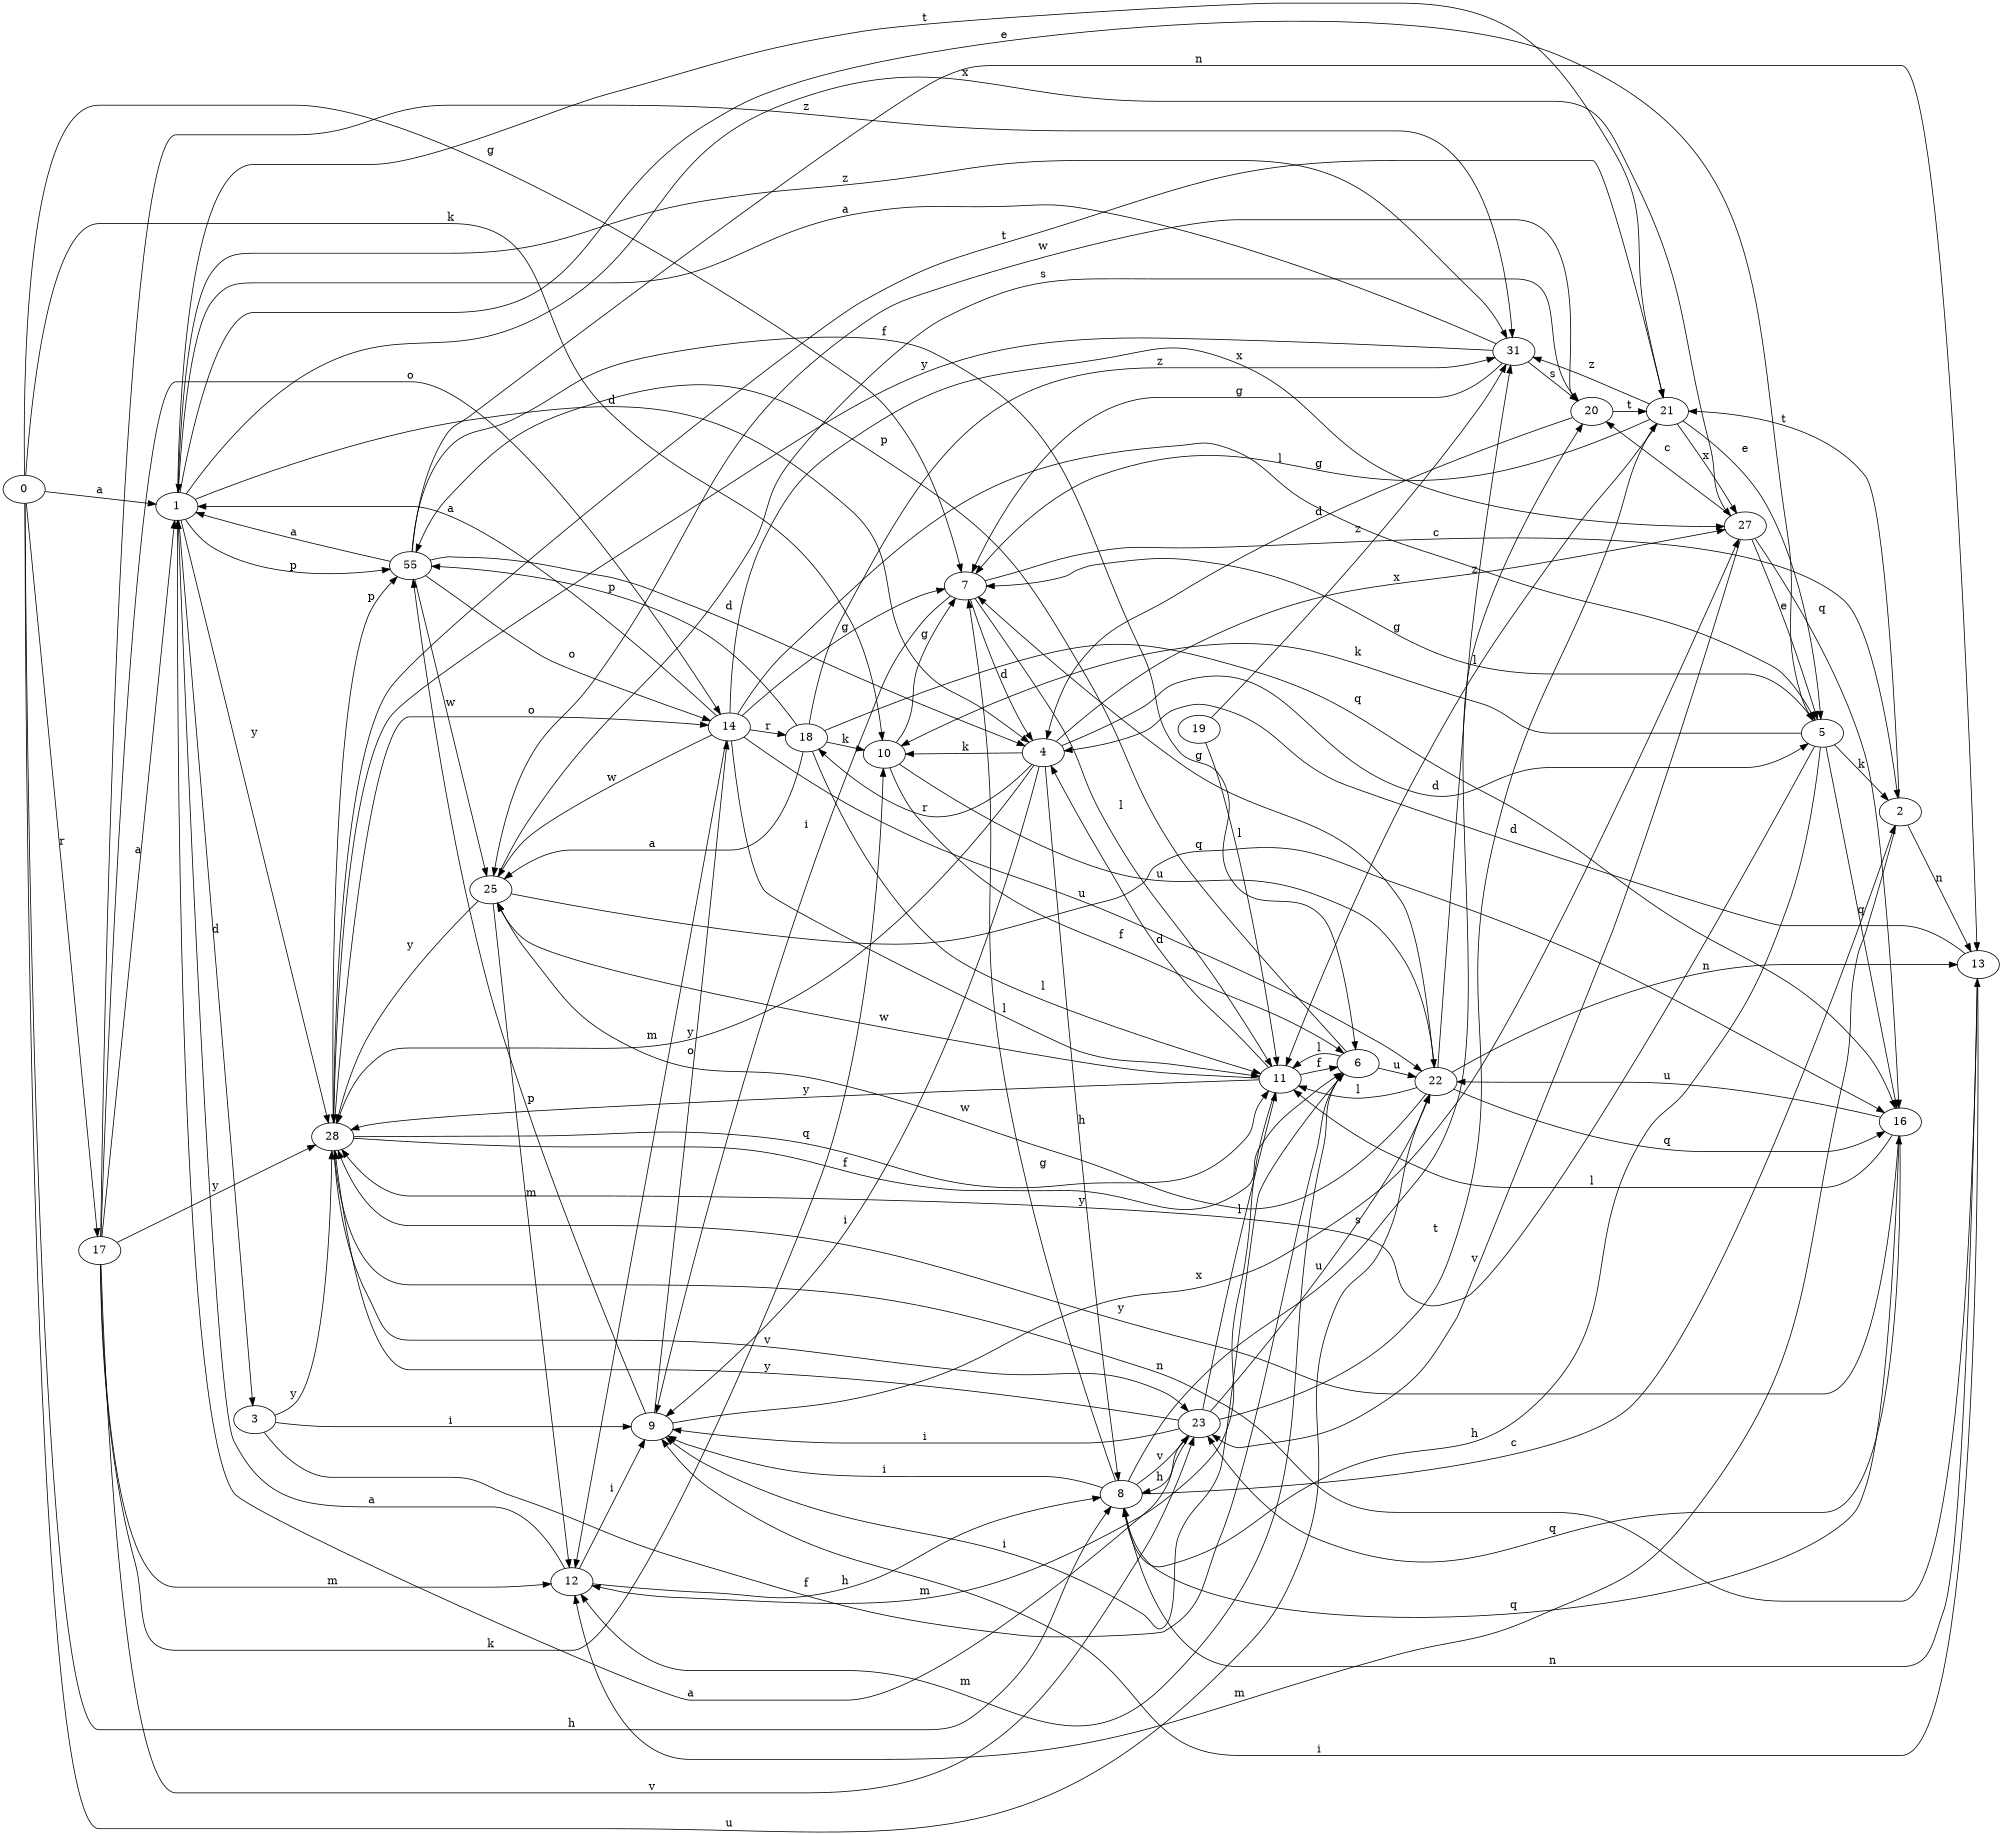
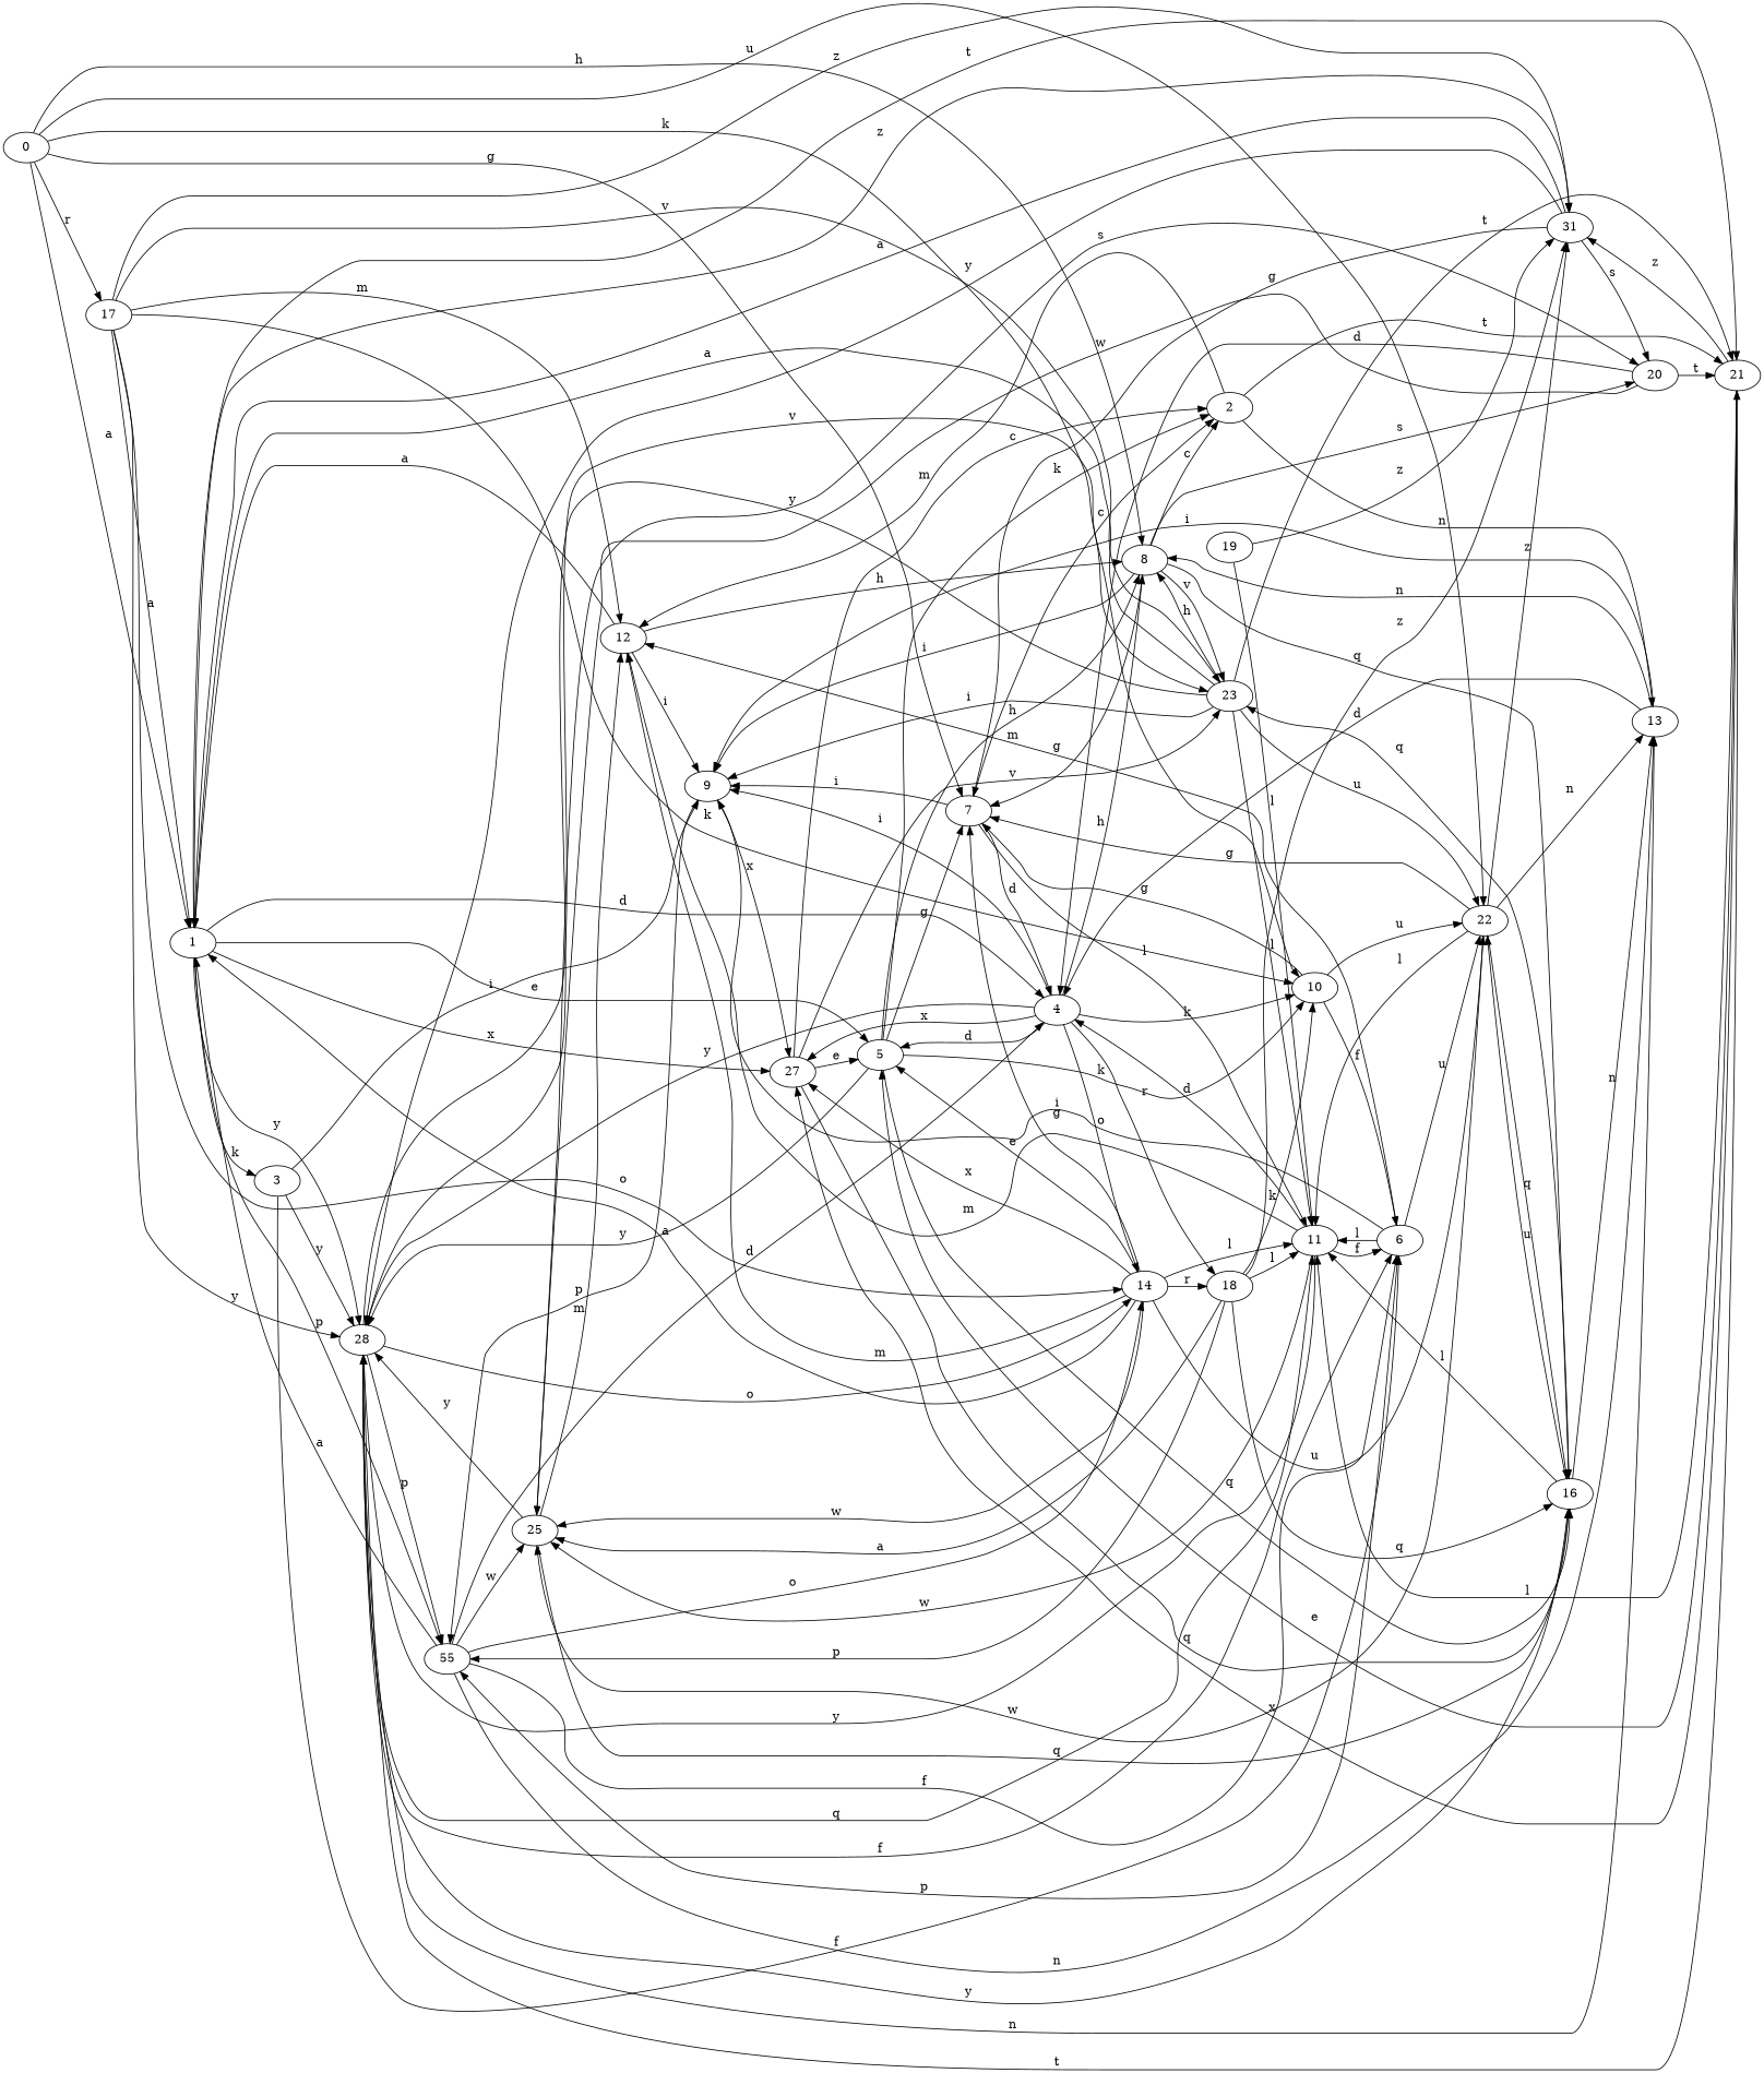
  strict digraph {
    rankdir=LR
    0
    1
    7
    8
    10
    17
    22
    3
    4
    5
    n11 [label=55]
    21
    27
    28
    31
    2
    9
    11
    16
    20
    23
    6
    12
    14
    13
    25
    18
    19
    0 -> 1 [label=a]
    0 -> 7 [label=g]
    0 -> 8 [label=h]
    0 -> 10 [label=k]
    0 -> 17 [label=r]
    0 -> 22 [label=u]
-   1 -> 3 [label=d]
+   1 -> 3 [label=k]
    1 -> 4 [label=d]
    1 -> 5 [label=e]
    1 -> n11 [label=p]
    1 -> 21 [label=t]
    1 -> 27 [label=x]
    1 -> 28 [label=y]
    1 -> 31 [label=z]
    7 -> 4 [label=d]
    7 -> 2 [label=c]
    7 -> 9 [label=i]
    7 -> 11 [label=l]
    8 -> 7 [label=g]
    8 -> 2 [label=c]
    8 -> 9 [label=i]
    8 -> 16 [label=q]
    8 -> 20 [label=s]
    8 -> 23 [label=v]
    10 -> 7 [label=g]
    10 -> 22 [label=u]
    10 -> 6 [label=f]
    17 -> 1 [label=a]
    17 -> 10 [label=k]
    17 -> 28 [label=y]
    17 -> 31 [label=z]
    17 -> 23 [label=v]
    17 -> 12 [label=m]
    17 -> 14 [label=o]
    22 -> 7 [label=g]
    22 -> 31 [label=z]
    22 -> 11 [label=l]
    22 -> 16 [label=q]
    22 -> 13 [label=n]
    22 -> 25 [label=w]
    3 -> 28 [label=y]
    3 -> 9 [label=i]
    3 -> 6 [label=f]
    4 -> 8 [label=h]
    4 -> 10 [label=k]
    4 -> 5 [label=d]
    4 -> 27 [label=x]
    4 -> 28 [label=y]
    4 -> 9 [label=i]
    4 -> 18 [label=r]
    5 -> 7 [label=g]
    5 -> 8 [label=h]
    5 -> 10 [label=k]
    5 -> 28 [label=y]
    5 -> 2 [label=k]
    5 -> 16 [label=q]
    n11 -> 1 [label=a]
    n11 -> 4 [label=d]
    n11 -> 6 [label=f]
    n11 -> 14 [label=o]
    n11 -> 13 [label=n]
    n11 -> 25 [label=w]
-   21 -> 7 [label=g]
    21 -> 5 [label=e]
    21 -> 27 [label=x]
    21 -> 31 [label=z]
    21 -> 11 [label=l]
    27 -> 5 [label=e]
-   27 -> 20 [label=c]
+   27 -> 2 [label=c]
    27 -> 16 [label=q]
    27 -> 23 [label=v]
    28 -> n11 [label=p]
    28 -> 21 [label=t]
    28 -> 11 [label=q]
    28 -> 23 [label=v]
    28 -> 6 [label=f]
    28 -> 14 [label=o]
    28 -> 13 [label=n]
    31 -> 1 [label=a]
    31 -> 7 [label=g]
    31 -> 28 [label=y]
    31 -> 20 [label=s]
    2 -> 21 [label=t]
    2 -> 12 [label=m]
    2 -> 13 [label=n]
    9 -> n11 [label=p]
    9 -> 27 [label=x]
-   9 -> 14 [label=o]
+   4 -> 14 [label=o]
    11 -> 4 [label=d]
    11 -> 28 [label=y]
    11 -> 6 [label=f]
    11 -> 12 [label=m]
    11 -> 25 [label=w]
    16 -> 22 [label=u]
    16 -> 28 [label=y]
    16 -> 11 [label=l]
    16 -> 23 [label=q]
+   16 -> 13 [label=n]
    20 -> 4 [label=d]
    20 -> 21 [label=t]
    20 -> 25 [label=w]
    23 -> 1 [label=a]
    23 -> 8 [label=h]
    23 -> 22 [label=u]
    23 -> 21 [label=t]
    23 -> 28 [label=y]
    23 -> 9 [label=i]
    23 -> 11 [label=l]
    6 -> 22 [label=u]
    6 -> n11 [label=p]
    6 -> 9 [label=i]
    6 -> 11 [label=l]
    6 -> 12 [label=m]
    12 -> 1 [label=a]
    12 -> 8 [label=h]
    12 -> 9 [label=i]
    14 -> 1 [label=a]
    14 -> 7 [label=g]
    14 -> 22 [label=u]
-   14 -> 5 [label=l]
+   14 -> 5 [label=e]
    14 -> 27 [label=x]
    14 -> 11 [label=l]
    14 -> 12 [label=m]
    14 -> 25 [label=w]
    14 -> 18 [label=r]
    13 -> 8 [label=n]
    13 -> 4 [label=d]
    13 -> 9 [label=i]
    25 -> 28 [label=y]
    25 -> 16 [label=q]
    25 -> 20 [label=s]
    25 -> 12 [label=m]
    18 -> 10 [label=k]
    18 -> n11 [label=p]
    18 -> 31 [label=z]
    18 -> 11 [label=l]
    18 -> 16 [label=q]
    18 -> 25 [label=a]
    19 -> 31 [label=z]
    19 -> 11 [label=l]
  }
